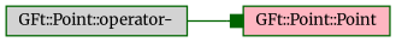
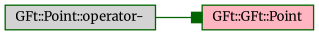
  digraph {
    rankdir=LR
    fontname=Merriweather
    node [color=darkgreen fontname=Merriweather fontsize=10 shape=box style=filled]
    n1 [fillcolor=lightgrey fontcolor=black height=0.2 label="GFt::Point::operator-" width=0.4]
-   n2 [fillcolor=lightpink height=0.2 label="GFt::Point::Point" width=0.4]
+   n2 [fillcolor=lightpink height=0.2 label="GFt::GFt::Point" width=0.4]
    n1 -> n2 [color=darkgreen fontname=Merriweather fontsize=10 labelfontname=Helvetica labelfontsize=10 style=solid arrowhead=box]
  }
